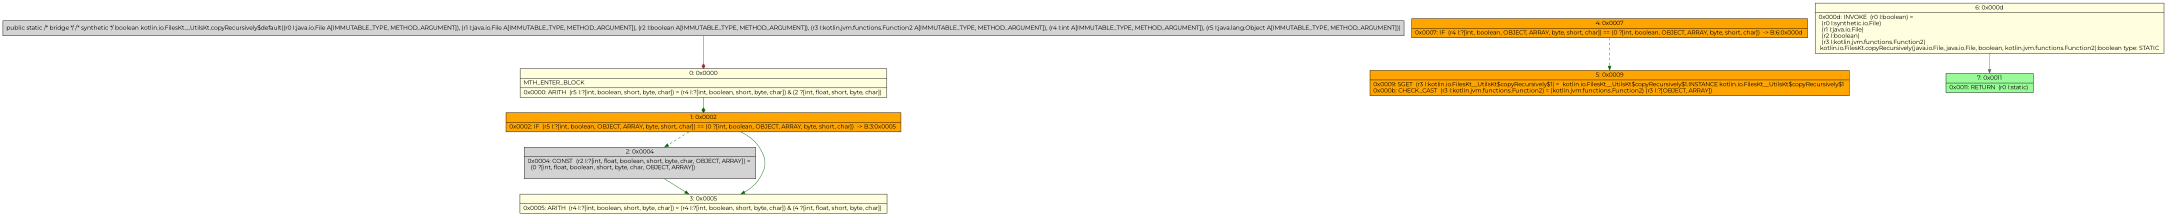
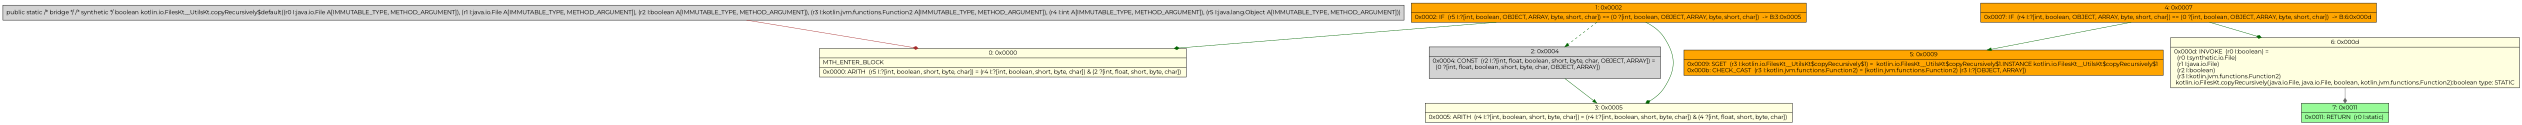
  digraph {
    fontname=Montserrat
    node [fillcolor=lightyellow fontname=Montserrat shape=record style=filled]
    edge [arrowhead=diamond color=darkgreen fontname=Montserrat]
    n1 [label="{0\:\ 0x0000|MTH_ENTER_BLOCK\l|0x0000: ARITH  (r5 I:?[int, boolean, short, byte, char]) = (r4 I:?[int, boolean, short, byte, char]) & (2 ?[int, float, short, byte, char]) \l}"]
    n2 [fillcolor=orange label="{1\:\ 0x0002|0x0002: IF  (r5 I:?[int, boolean, OBJECT, ARRAY, byte, short, char]) == (0 ?[int, boolean, OBJECT, ARRAY, byte, short, char])  \-\> B:3:0x0005 \l}"]
    n3 [fillcolor=lightgrey label="{2\:\ 0x0004|0x0004: CONST  (r2 I:?[int, float, boolean, short, byte, char, OBJECT, ARRAY]) = \l  (0 ?[int, float, boolean, short, byte, char, OBJECT, ARRAY])\l \l}"]
    n4 [label="{3\:\ 0x0005|0x0005: ARITH  (r4 I:?[int, boolean, short, byte, char]) = (r4 I:?[int, boolean, short, byte, char]) & (4 ?[int, float, short, byte, char]) \l}"]
    n5 [fillcolor=orange label="{4\:\ 0x0007|0x0007: IF  (r4 I:?[int, boolean, OBJECT, ARRAY, byte, short, char]) == (0 ?[int, boolean, OBJECT, ARRAY, byte, short, char])  \-\> B:6:0x000d \l}"]
    n6 [fillcolor=orange label="{5\:\ 0x0009|0x0009: SGET  (r3 I:kotlin.io.FilesKt__UtilsKt$copyRecursively$1) =  kotlin.io.FilesKt__UtilsKt$copyRecursively$1.INSTANCE kotlin.io.FilesKt__UtilsKt$copyRecursively$1 \l0x000b: CHECK_CAST  (r3 I:kotlin.jvm.functions.Function2) = (kotlin.jvm.functions.Function2) (r3 I:?[OBJECT, ARRAY]) \l}"]
    n7 [label="{6\:\ 0x000d|0x000d: INVOKE  (r0 I:boolean) = \l  (r0 I:synthetic.io.File)\l  (r1 I:java.io.File)\l  (r2 I:boolean)\l  (r3 I:kotlin.jvm.functions.Function2)\l kotlin.io.FilesKt.copyRecursively(java.io.File, java.io.File, boolean, kotlin.jvm.functions.Function2):boolean type: STATIC \l}"]
    n8 [fillcolor=palegreen label="{7\:\ 0x0011|0x0011: RETURN  (r0 I:static) \l}"]
    n9 [fillcolor=lightgrey label="{public static \/* bridge *\/ \/* synthetic *\/ boolean kotlin.io.FilesKt__UtilsKt.copyRecursively$default((r0 I:java.io.File A[IMMUTABLE_TYPE, METHOD_ARGUMENT]), (r1 I:java.io.File A[IMMUTABLE_TYPE, METHOD_ARGUMENT]), (r2 I:boolean A[IMMUTABLE_TYPE, METHOD_ARGUMENT]), (r3 I:kotlin.jvm.functions.Function2 A[IMMUTABLE_TYPE, METHOD_ARGUMENT]), (r4 I:int A[IMMUTABLE_TYPE, METHOD_ARGUMENT]), (r5 I:java.lang.Object A[IMMUTABLE_TYPE, METHOD_ARGUMENT])) }"]
-   n1 -> n2
+   n2 -> n1
    n2 -> n3 [arrowhead=normal style=dashed]
-   n2 -> n4 [arrowhead=normal]
+   n2 -> n4
    n3 -> n4 [arrowhead=normal]
-   n5 -> n6 [arrowhead=normal style=dashed]
-   n7 -> n8 [arrowhead=normal color=gray40]
+   n5 -> n6 [arrowhead=normal style=solid]
+   n5 -> n7
+   n7 -> n8 [color=gray40]
    n9 -> n1 [color=brown]
  }
